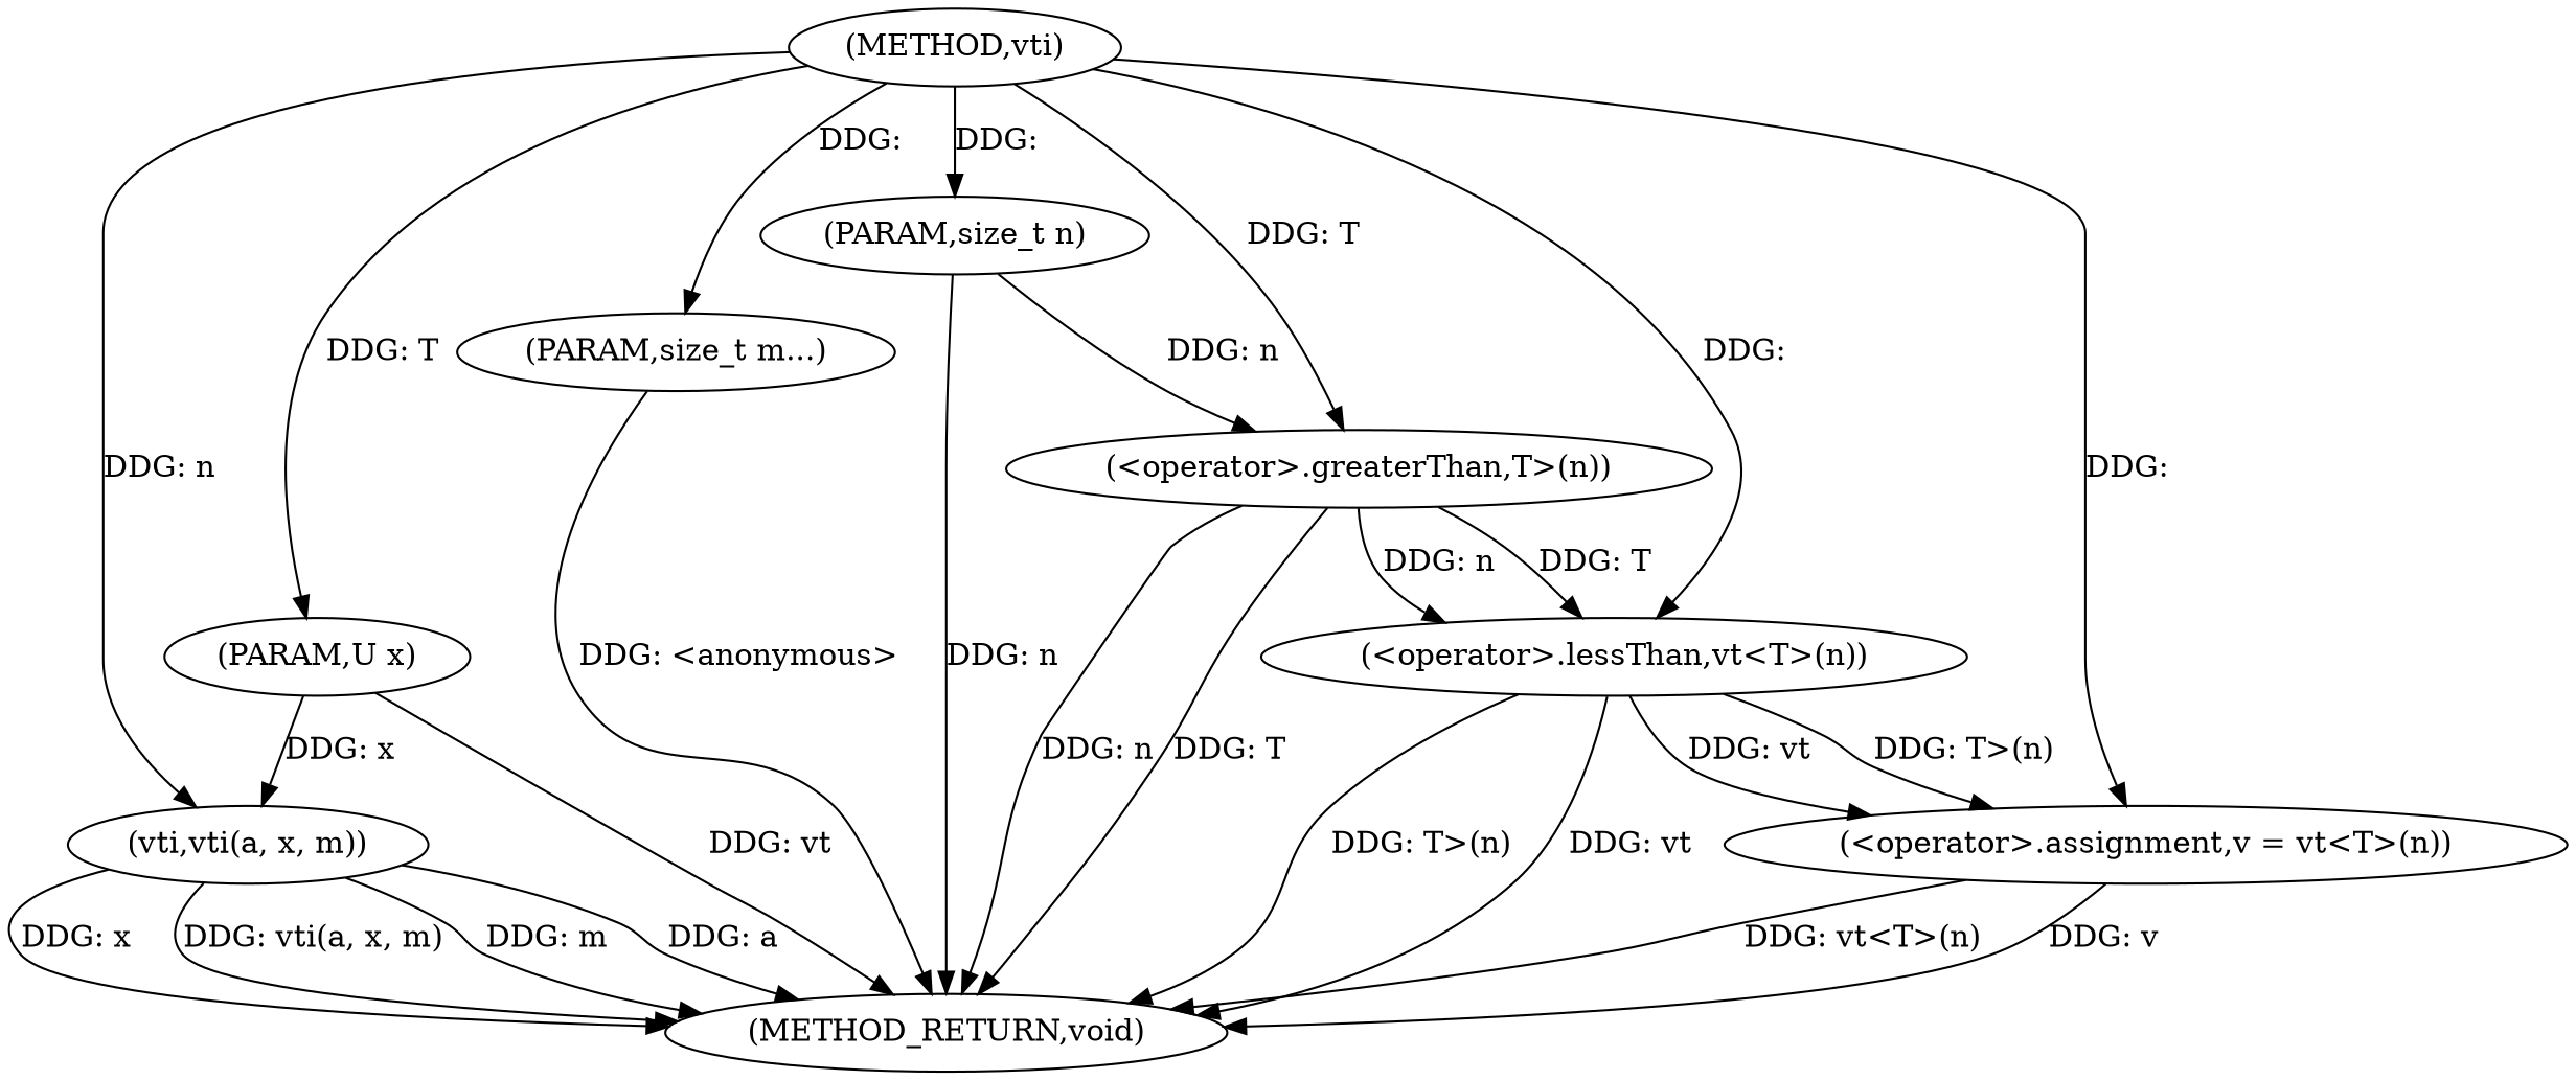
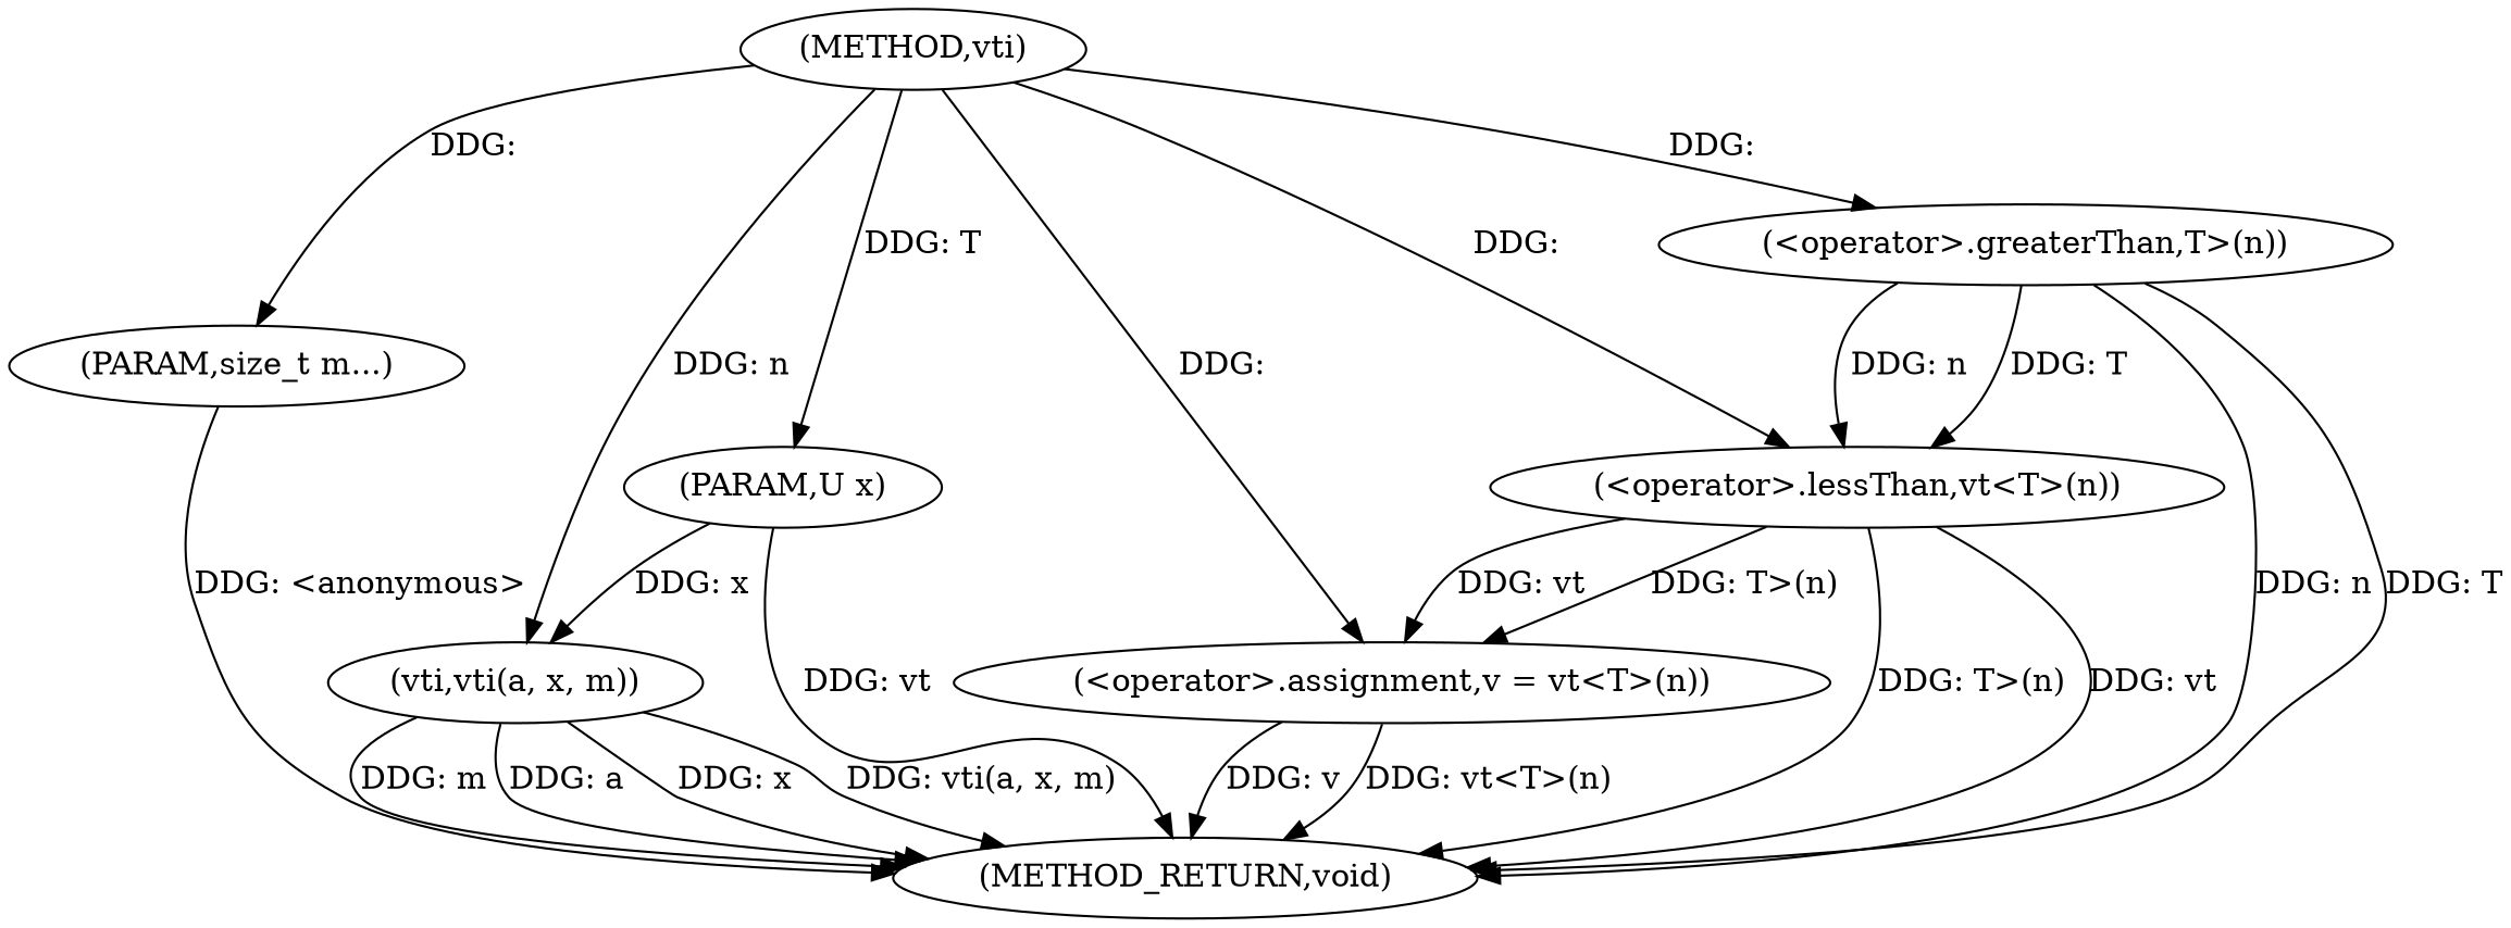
  digraph {
    n1 [label="(METHOD,vti)"]
    n2 [label="(PARAM,U x)"]
-   n3 [label="(PARAM,size_t n)"]
    n4 [label="(PARAM,size_t m...)"]
    n5 [label="(<operator>.assignment,v = vt<T>(n))"]
    n6 [label="(vti,vti(a, x, m))"]
    n7 [label="(<operator>.lessThan,vt<T>(n))"]
    n8 [label="(<operator>.greaterThan,T>(n))"]
    n9 [label="(METHOD_RETURN,void)"]
    n1 -> n2 [label="DDG: T"]
-   n1 -> n3 [label="DDG: "]
    n1 -> n4 [label="DDG: "]
    n1 -> n5 [label="DDG: "]
    n1 -> n6 [label="DDG: n"]
    n1 -> n7 [label="DDG: "]
-   n1 -> n8 [label="DDG: T"]
+   n1 -> n8 [label="DDG: "]
    n2 -> n6 [label="DDG: x"]
    n2 -> n9 [label="DDG: vt"]
-   n3 -> n8 [label="DDG: n"]
-   n3 -> n9 [label="DDG: n"]
    n4 -> n9 [label="DDG: <anonymous>"]
    n5 -> n9 [label="DDG: v"]
    n5 -> n9 [label="DDG: vt<T>(n)"]
    n6 -> n9 [label="DDG: a"]
    n6 -> n9 [label="DDG: x"]
    n6 -> n9 [label="DDG: vti(a, x, m)"]
    n6 -> n9 [label="DDG: m"]
    n7 -> n5 [label="DDG: T>(n)"]
    n7 -> n5 [label="DDG: vt"]
    n7 -> n9 [label="DDG: T>(n)"]
    n7 -> n9 [label="DDG: vt"]
    n8 -> n7 [label="DDG: T"]
    n8 -> n7 [label="DDG: n"]
    n8 -> n9 [label="DDG: n"]
    n8 -> n9 [label="DDG: T"]
  }
